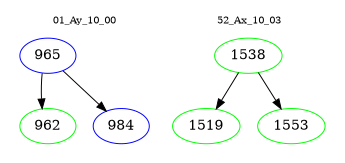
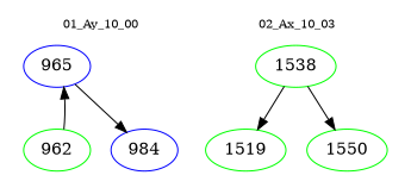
  digraph {
    node [color=green]
    edge [color=black]
    n1 [color=blue label=965]
    n2 [label=962]
    n3 [color=blue label=984]
    n4 [label=1538]
    n5 [label=1519]
-   n6 [label=1553]
+   n6 [label=1550]
    subgraph cluster_1 {
      color=white
      fontsize=10
      label="01_Ay_10_00"
      n1
      n2
      n3
    }
    subgraph cluster_2 {
      color=white
      fontsize=10
-     label="52_Ax_10_03"
+     label="02_Ax_10_03"
      n4
      n5
      n6
    }
-   n1 -> n2
+   n2 -> n1
    n1 -> n3
    n4 -> n5
    n4 -> n6
  }
